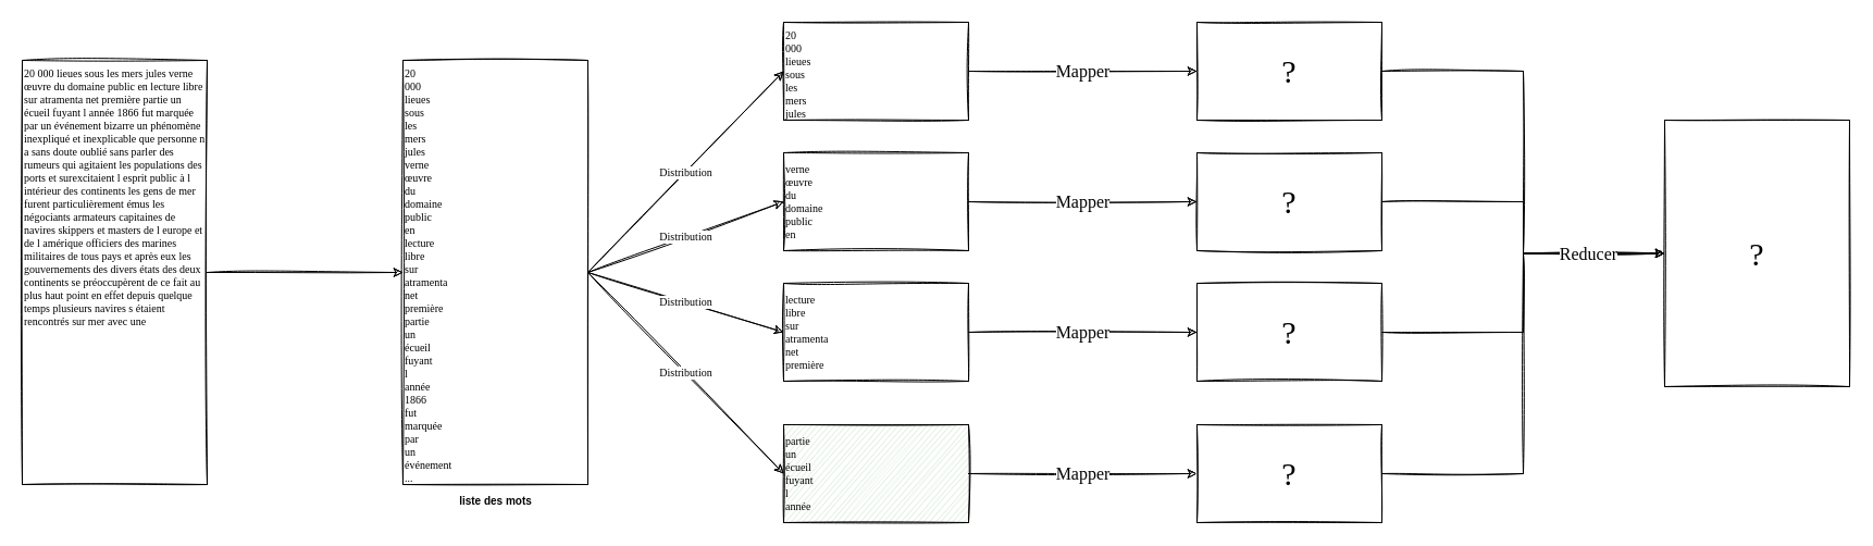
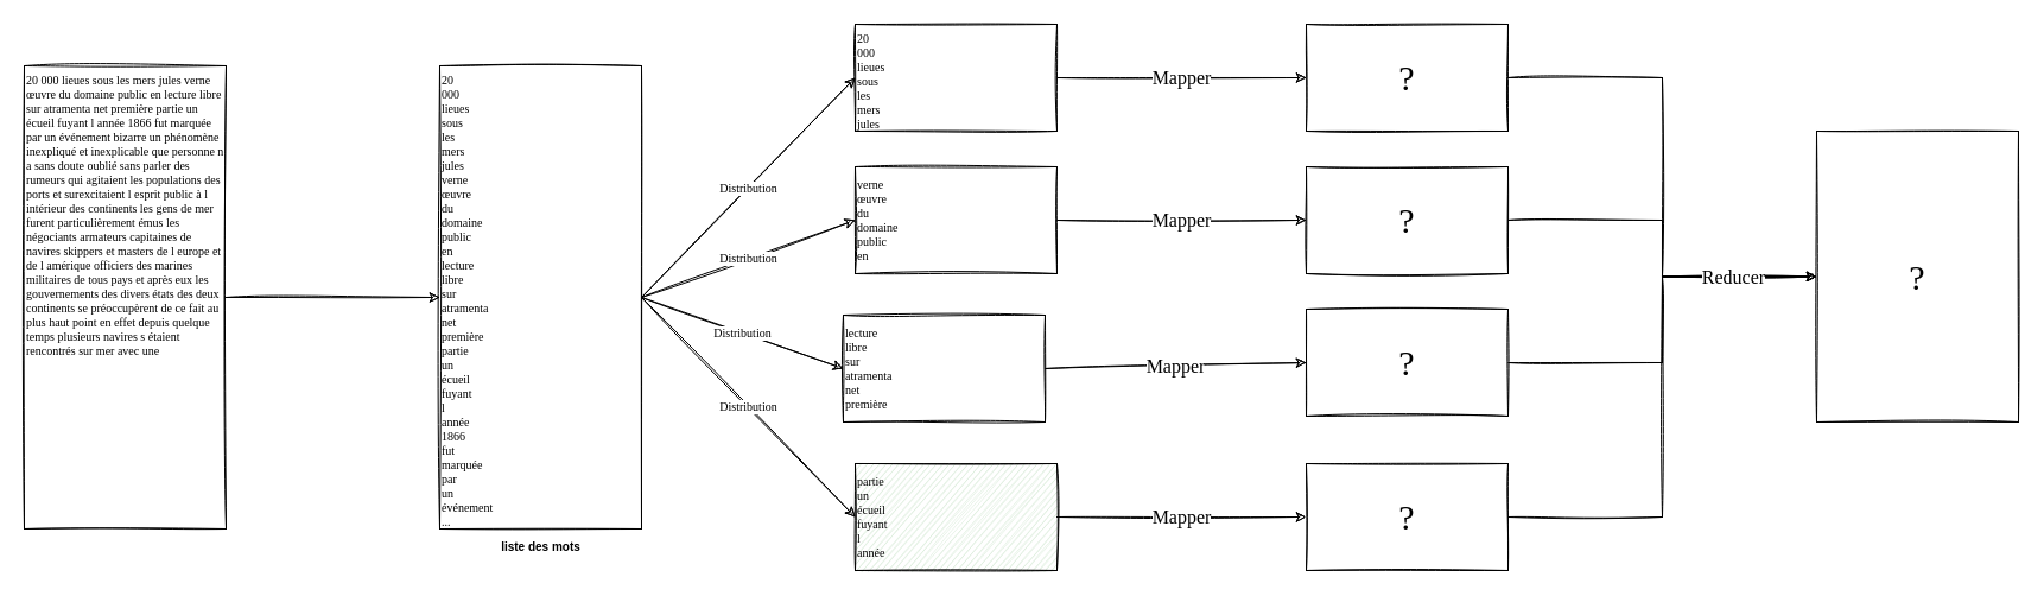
  <mxCell id="0" />
  <mxCell id="1" parent="0" />
  <mxCell id="2" value="20 000 lieues sous les mers jules verne œuvre du domaine public en lecture libre sur atramenta net première partie un écueil fuyant l année 1866 fut marquée par un événement bizarre un phénomène inexpliqué et inexplicable que personne n a sans doute oublié sans parler des rumeurs qui agitaient les populations des ports et surexcitaient l esprit public à l intérieur des continents les gens de mer furent particulièrement émus les négociants armateurs capitaines de navires skippers et masters de l europe et de l amérique officiers des marines militaires de tous pays et après eux les gouvernements des divers états des deux continents se préoccupèrent de ce fait au plus haut point en effet depuis quelque temps plusieurs navires s étaient rencontrés sur mer avec une&amp;nbsp;" style="rounded=0;whiteSpace=wrap;html=1;fontSize=10;align=left;verticalAlign=top;fontFamily=Lucida Console;sketch=1;" parent="1" vertex="1"><mxGeometry x="20" y="55" width="170" height="390" as="geometry" /></mxCell>
  <mxCell id="3" value="Distribution" style="rounded=0;orthogonalLoop=1;jettySize=auto;html=1;exitX=1;exitY=0.5;exitDx=0;exitDy=0;entryX=0;entryY=0.5;entryDx=0;entryDy=0;fontFamily=Lucida Console;fontSize=10;sketch=1;" parent="1" source="7" target="11" edge="1"><mxGeometry relative="1" as="geometry" /></mxCell>
  <mxCell id="4" value="Distribution" style="edgeStyle=none;rounded=0;sketch=1;orthogonalLoop=1;jettySize=auto;html=1;exitX=1;exitY=0.5;exitDx=0;exitDy=0;entryX=0;entryY=0.5;entryDx=0;entryDy=0;fontFamily=Lucida Console;fontSize=10;" parent="1" source="7" target="13" edge="1"><mxGeometry relative="1" as="geometry" /></mxCell>
  <mxCell id="5" value="Distribution" style="edgeStyle=none;rounded=0;sketch=1;orthogonalLoop=1;jettySize=auto;html=1;exitX=1;exitY=0.5;exitDx=0;exitDy=0;entryX=0;entryY=0.5;entryDx=0;entryDy=0;fontFamily=Lucida Console;fontSize=10;" parent="1" source="7" target="15" edge="1"><mxGeometry relative="1" as="geometry" /></mxCell>
  <mxCell id="6" value="Distribution" style="edgeStyle=none;rounded=0;sketch=1;orthogonalLoop=1;jettySize=auto;html=1;exitX=1;exitY=0.5;exitDx=0;exitDy=0;entryX=0;entryY=0.5;entryDx=0;entryDy=0;fontFamily=Lucida Console;fontSize=10;" parent="1" source="7" target="17" edge="1"><mxGeometry relative="1" as="geometry" /></mxCell>
  <mxCell id="7" value="&lt;div&gt;20&lt;/div&gt;&lt;div&gt;000&lt;/div&gt;&lt;div&gt;lieues&lt;/div&gt;&lt;div&gt;sous&lt;/div&gt;&lt;div&gt;les&lt;/div&gt;&lt;div&gt;mers&lt;/div&gt;&lt;div&gt;jules&lt;/div&gt;&lt;div&gt;verne&lt;/div&gt;&lt;div&gt;œuvre&lt;/div&gt;&lt;div&gt;du&lt;/div&gt;&lt;div&gt;domaine&lt;/div&gt;&lt;div&gt;public&lt;/div&gt;&lt;div&gt;en&lt;/div&gt;&lt;div&gt;lecture&lt;/div&gt;&lt;div&gt;libre&lt;/div&gt;&lt;div&gt;sur&lt;/div&gt;&lt;div&gt;atramenta&lt;/div&gt;&lt;div&gt;net&lt;/div&gt;&lt;div&gt;première&lt;/div&gt;&lt;div&gt;partie&lt;/div&gt;&lt;div&gt;un&lt;/div&gt;&lt;div&gt;écueil&lt;/div&gt;&lt;div&gt;fuyant&lt;/div&gt;&lt;div&gt;l&lt;/div&gt;&lt;div&gt;année&lt;/div&gt;&lt;div&gt;1866&lt;/div&gt;&lt;div&gt;fut&lt;/div&gt;&lt;div&gt;marquée&lt;/div&gt;&lt;div&gt;par&lt;/div&gt;&lt;div&gt;un&lt;/div&gt;&lt;div&gt;événement&lt;/div&gt;&lt;div&gt;...&lt;/div&gt;" style="rounded=0;whiteSpace=wrap;html=1;fontSize=10;align=left;verticalAlign=top;fontFamily=Lucida Console;sketch=1;" parent="1" vertex="1"><mxGeometry x="370" y="55" width="170" height="390" as="geometry" /></mxCell>
  <mxCell id="8" value="&lt;b&gt;liste des mots&lt;/b&gt;" style="text;html=1;strokeColor=none;fillColor=none;align=center;verticalAlign=middle;whiteSpace=wrap;rounded=0;fontSize=10;" parent="1" vertex="1"><mxGeometry x="402.5" y="445" width="105" height="30" as="geometry" /></mxCell>
  <mxCell id="9" value="" style="endArrow=classic;html=1;rounded=0;fontFamily=Lucida Console;fontSize=10;exitX=1;exitY=0.5;exitDx=0;exitDy=0;entryX=0;entryY=0.5;entryDx=0;entryDy=0;sketch=1;" parent="1" source="2" target="7" edge="1"><mxGeometry width="50" height="50" relative="1" as="geometry"><mxPoint x="210" y="285" as="sourcePoint" /><mxPoint x="260" as="targetPoint" y="235" /></mxGeometry></mxCell>
  <mxCell id="10" value="Mapper" style="edgeStyle=none;rounded=0;sketch=1;orthogonalLoop=1;jettySize=auto;html=1;exitX=1;exitY=0.5;exitDx=0;exitDy=0;entryX=0;entryY=0.5;entryDx=0;entryDy=0;fontFamily=Lucida Console;fontSize=16;" parent="1" source="11" target="19" edge="1"><mxGeometry relative="1" as="geometry" /></mxCell>
  <mxCell id="11" value="&lt;div style=&quot;font-size: 30px&quot;&gt;&lt;div style=&quot;font-size: 10px&quot;&gt;20&lt;/div&gt;&lt;div style=&quot;font-size: 10px&quot;&gt;000&lt;/div&gt;&lt;div style=&quot;font-size: 10px&quot;&gt;lieues&lt;/div&gt;&lt;div style=&quot;font-size: 10px&quot;&gt;sous&lt;/div&gt;&lt;div style=&quot;font-size: 10px&quot;&gt;les&lt;/div&gt;&lt;div style=&quot;font-size: 10px&quot;&gt;mers&lt;/div&gt;&lt;div style=&quot;font-size: 10px&quot;&gt;jules&lt;/div&gt;&lt;/div&gt;" style="rounded=0;whiteSpace=wrap;html=1;fontSize=30;align=left;verticalAlign=top;fontFamily=Lucida Console;sketch=1;" parent="1" vertex="1"><mxGeometry x="720" y="20" width="170" height="90" as="geometry" /></mxCell>
  <mxCell id="12" value="Mapper" style="edgeStyle=none;rounded=0;sketch=1;orthogonalLoop=1;jettySize=auto;html=1;exitX=1;exitY=0.5;exitDx=0;exitDy=0;entryX=0;entryY=0.5;entryDx=0;entryDy=0;fontFamily=Lucida Console;fontSize=16;" parent="1" source="13" target="21" edge="1"><mxGeometry relative="1" as="geometry" /></mxCell>
  <mxCell id="13" value="&lt;div style=&quot;font-size: 30px&quot;&gt;&lt;div style=&quot;font-size: 10px;&quot;&gt;verne&lt;/div&gt;&lt;div style=&quot;font-size: 10px;&quot;&gt;œuvre&lt;/div&gt;&lt;div style=&quot;font-size: 10px;&quot;&gt;du&lt;/div&gt;&lt;div style=&quot;font-size: 10px;&quot;&gt;domaine&lt;/div&gt;&lt;div style=&quot;font-size: 10px;&quot;&gt;public&lt;/div&gt;&lt;div style=&quot;font-size: 10px;&quot;&gt;en&lt;/div&gt;&lt;/div&gt;" style="rounded=0;whiteSpace=wrap;html=1;fontSize=30;align=left;verticalAlign=middle;fontFamily=Lucida Console;sketch=1;" parent="1" vertex="1"><mxGeometry x="720" y="140" width="170" height="90" as="geometry" /></mxCell>
  <mxCell id="14" value="Mapper" style="edgeStyle=none;rounded=0;sketch=1;orthogonalLoop=1;jettySize=auto;html=1;exitX=1;exitY=0.5;exitDx=0;exitDy=0;entryX=0;entryY=0.5;entryDx=0;entryDy=0;fontFamily=Lucida Console;fontSize=16;" parent="1" source="15" target="23" edge="1"><mxGeometry relative="1" as="geometry" /></mxCell>
- <mxCell id="15" value="&lt;div style=&quot;font-size: 30px&quot;&gt;&lt;div style=&quot;font-size: 10px;&quot;&gt;lecture&lt;/div&gt;&lt;div style=&quot;font-size: 10px;&quot;&gt;libre&lt;/div&gt;&lt;div style=&quot;font-size: 10px;&quot;&gt;sur&lt;/div&gt;&lt;div style=&quot;font-size: 10px;&quot;&gt;atramenta&lt;/div&gt;&lt;div style=&quot;font-size: 10px;&quot;&gt;net&lt;/div&gt;&lt;div style=&quot;font-size: 10px;&quot;&gt;première&lt;/div&gt;&lt;/div&gt;" style="rounded=0;whiteSpace=wrap;html=1;fontSize=30;align=left;verticalAlign=middle;fontFamily=Lucida Console;sketch=1;" parent="1" vertex="1"><mxGeometry x="720" y="260" width="170" height="90" as="geometry" /></mxCell>
+ <mxCell id="15" value="&lt;div style=&quot;font-size: 30px&quot;&gt;&lt;div style=&quot;font-size: 10px;&quot;&gt;lecture&lt;/div&gt;&lt;div style=&quot;font-size: 10px;&quot;&gt;libre&lt;/div&gt;&lt;div style=&quot;font-size: 10px;&quot;&gt;sur&lt;/div&gt;&lt;div style=&quot;font-size: 10px;&quot;&gt;atramenta&lt;/div&gt;&lt;div style=&quot;font-size: 10px;&quot;&gt;net&lt;/div&gt;&lt;div style=&quot;font-size: 10px;&quot;&gt;première&lt;/div&gt;&lt;/div&gt;" style="rounded=0;whiteSpace=wrap;html=1;fontSize=30;align=left;verticalAlign=middle;fontFamily=Lucida Console;sketch=1;" parent="1" vertex="1"><mxGeometry x="710" y="265" width="170" height="90" as="geometry" /></mxCell>
  <mxCell id="16" value="Mapper" style="edgeStyle=none;rounded=0;sketch=1;orthogonalLoop=1;jettySize=auto;html=1;exitX=1;exitY=0.5;exitDx=0;exitDy=0;entryX=0;entryY=0.5;entryDx=0;entryDy=0;fontFamily=Lucida Console;fontSize=16;" parent="1" source="17" target="25" edge="1"><mxGeometry relative="1" as="geometry" /></mxCell>
  <mxCell id="17" value="&lt;div style=&quot;font-size: 30px&quot;&gt;&lt;div style=&quot;font-size: 10px;&quot;&gt;partie&lt;/div&gt;&lt;div style=&quot;font-size: 10px;&quot;&gt;un&lt;/div&gt;&lt;div style=&quot;font-size: 10px;&quot;&gt;écueil&lt;/div&gt;&lt;div style=&quot;font-size: 10px;&quot;&gt;fuyant&lt;/div&gt;&lt;div style=&quot;font-size: 10px;&quot;&gt;l&lt;/div&gt;&lt;div style=&quot;font-size: 10px;&quot;&gt;année&lt;/div&gt;&lt;/div&gt;" style="rounded=0;whiteSpace=wrap;html=1;fontSize=30;align=left;verticalAlign=middle;fontFamily=Lucida Console;sketch=1;fillColor=#d5e8d4;" parent="1" vertex="1"><mxGeometry x="720" y="390" width="170" height="90" as="geometry" /></mxCell>
  <mxCell id="18" style="edgeStyle=orthogonalEdgeStyle;rounded=0;sketch=1;orthogonalLoop=1;jettySize=auto;html=1;exitX=1;exitY=0.5;exitDx=0;exitDy=0;entryX=0;entryY=0.5;entryDx=0;entryDy=0;fontFamily=Lucida Console;fontSize=10;" parent="1" source="19" target="26" edge="1"><mxGeometry relative="1" as="geometry" /></mxCell>
  <mxCell id="19" value="&lt;div style=&quot;font-size: 30px;&quot;&gt;?&lt;/div&gt;" style="rounded=0;whiteSpace=wrap;html=1;fontSize=30;align=center;verticalAlign=middle;fontFamily=Lucida Console;sketch=1;" parent="1" vertex="1"><mxGeometry x="1100" y="20" width="170" height="90" as="geometry" /></mxCell>
  <mxCell id="20" style="edgeStyle=orthogonalEdgeStyle;rounded=0;sketch=1;orthogonalLoop=1;jettySize=auto;html=1;exitX=1;exitY=0.5;exitDx=0;exitDy=0;fontFamily=Lucida Console;fontSize=10;entryX=0;entryY=0.5;entryDx=0;entryDy=0;" parent="1" source="21" target="26" edge="1"><mxGeometry relative="1" as="geometry"><mxPoint x="1400" y="255" as="targetPoint" /></mxGeometry></mxCell>
  <mxCell id="21" value="&lt;div style=&quot;font-size: 30px;&quot;&gt;?&lt;/div&gt;" style="rounded=0;whiteSpace=wrap;html=1;fontSize=30;align=center;verticalAlign=middle;fontFamily=Lucida Console;sketch=1;" parent="1" vertex="1"><mxGeometry x="1100" y="140" width="170" height="90" as="geometry" /></mxCell>
  <mxCell id="22" style="edgeStyle=orthogonalEdgeStyle;rounded=0;sketch=1;orthogonalLoop=1;jettySize=auto;html=1;exitX=1;exitY=0.5;exitDx=0;exitDy=0;fontFamily=Lucida Console;fontSize=10;entryX=0;entryY=0.5;entryDx=0;entryDy=0;" parent="1" source="23" target="26" edge="1"><mxGeometry relative="1" as="geometry"><mxPoint x="1420" y="265" as="targetPoint" /></mxGeometry></mxCell>
  <mxCell id="23" value="&lt;div style=&quot;font-size: 30px;&quot;&gt;?&lt;/div&gt;" style="rounded=0;whiteSpace=wrap;html=1;fontSize=30;align=center;verticalAlign=middle;fontFamily=Lucida Console;sketch=1;" parent="1" vertex="1"><mxGeometry x="1100" y="260" width="170" height="90" as="geometry" /></mxCell>
  <mxCell id="24" value="Reducer" style="edgeStyle=orthogonalEdgeStyle;rounded=0;sketch=1;orthogonalLoop=1;jettySize=auto;html=1;exitX=1;exitY=0.5;exitDx=0;exitDy=0;entryX=0;entryY=0.5;entryDx=0;entryDy=0;fontFamily=Lucida Console;fontSize=16;" parent="1" source="25" target="26" edge="1"><mxGeometry x="0.697" relative="1" as="geometry"><mxPoint as="offset" /></mxGeometry></mxCell>
  <mxCell id="25" value="&lt;div style=&quot;font-size: 30px;&quot;&gt;?&lt;/div&gt;" style="rounded=0;whiteSpace=wrap;html=1;fontSize=30;align=center;verticalAlign=middle;fontFamily=Lucida Console;sketch=1;" parent="1" vertex="1"><mxGeometry x="1100" y="390" width="170" height="90" as="geometry" /></mxCell>
  <mxCell id="26" value="&lt;div style=&quot;font-size: 30px;&quot;&gt;?&lt;/div&gt;" style="rounded=0;whiteSpace=wrap;html=1;fontSize=30;align=center;verticalAlign=middle;fontFamily=Lucida Console;sketch=1;" parent="1" vertex="1"><mxGeometry x="1530" y="110" width="170" height="245" as="geometry" /></mxCell>
